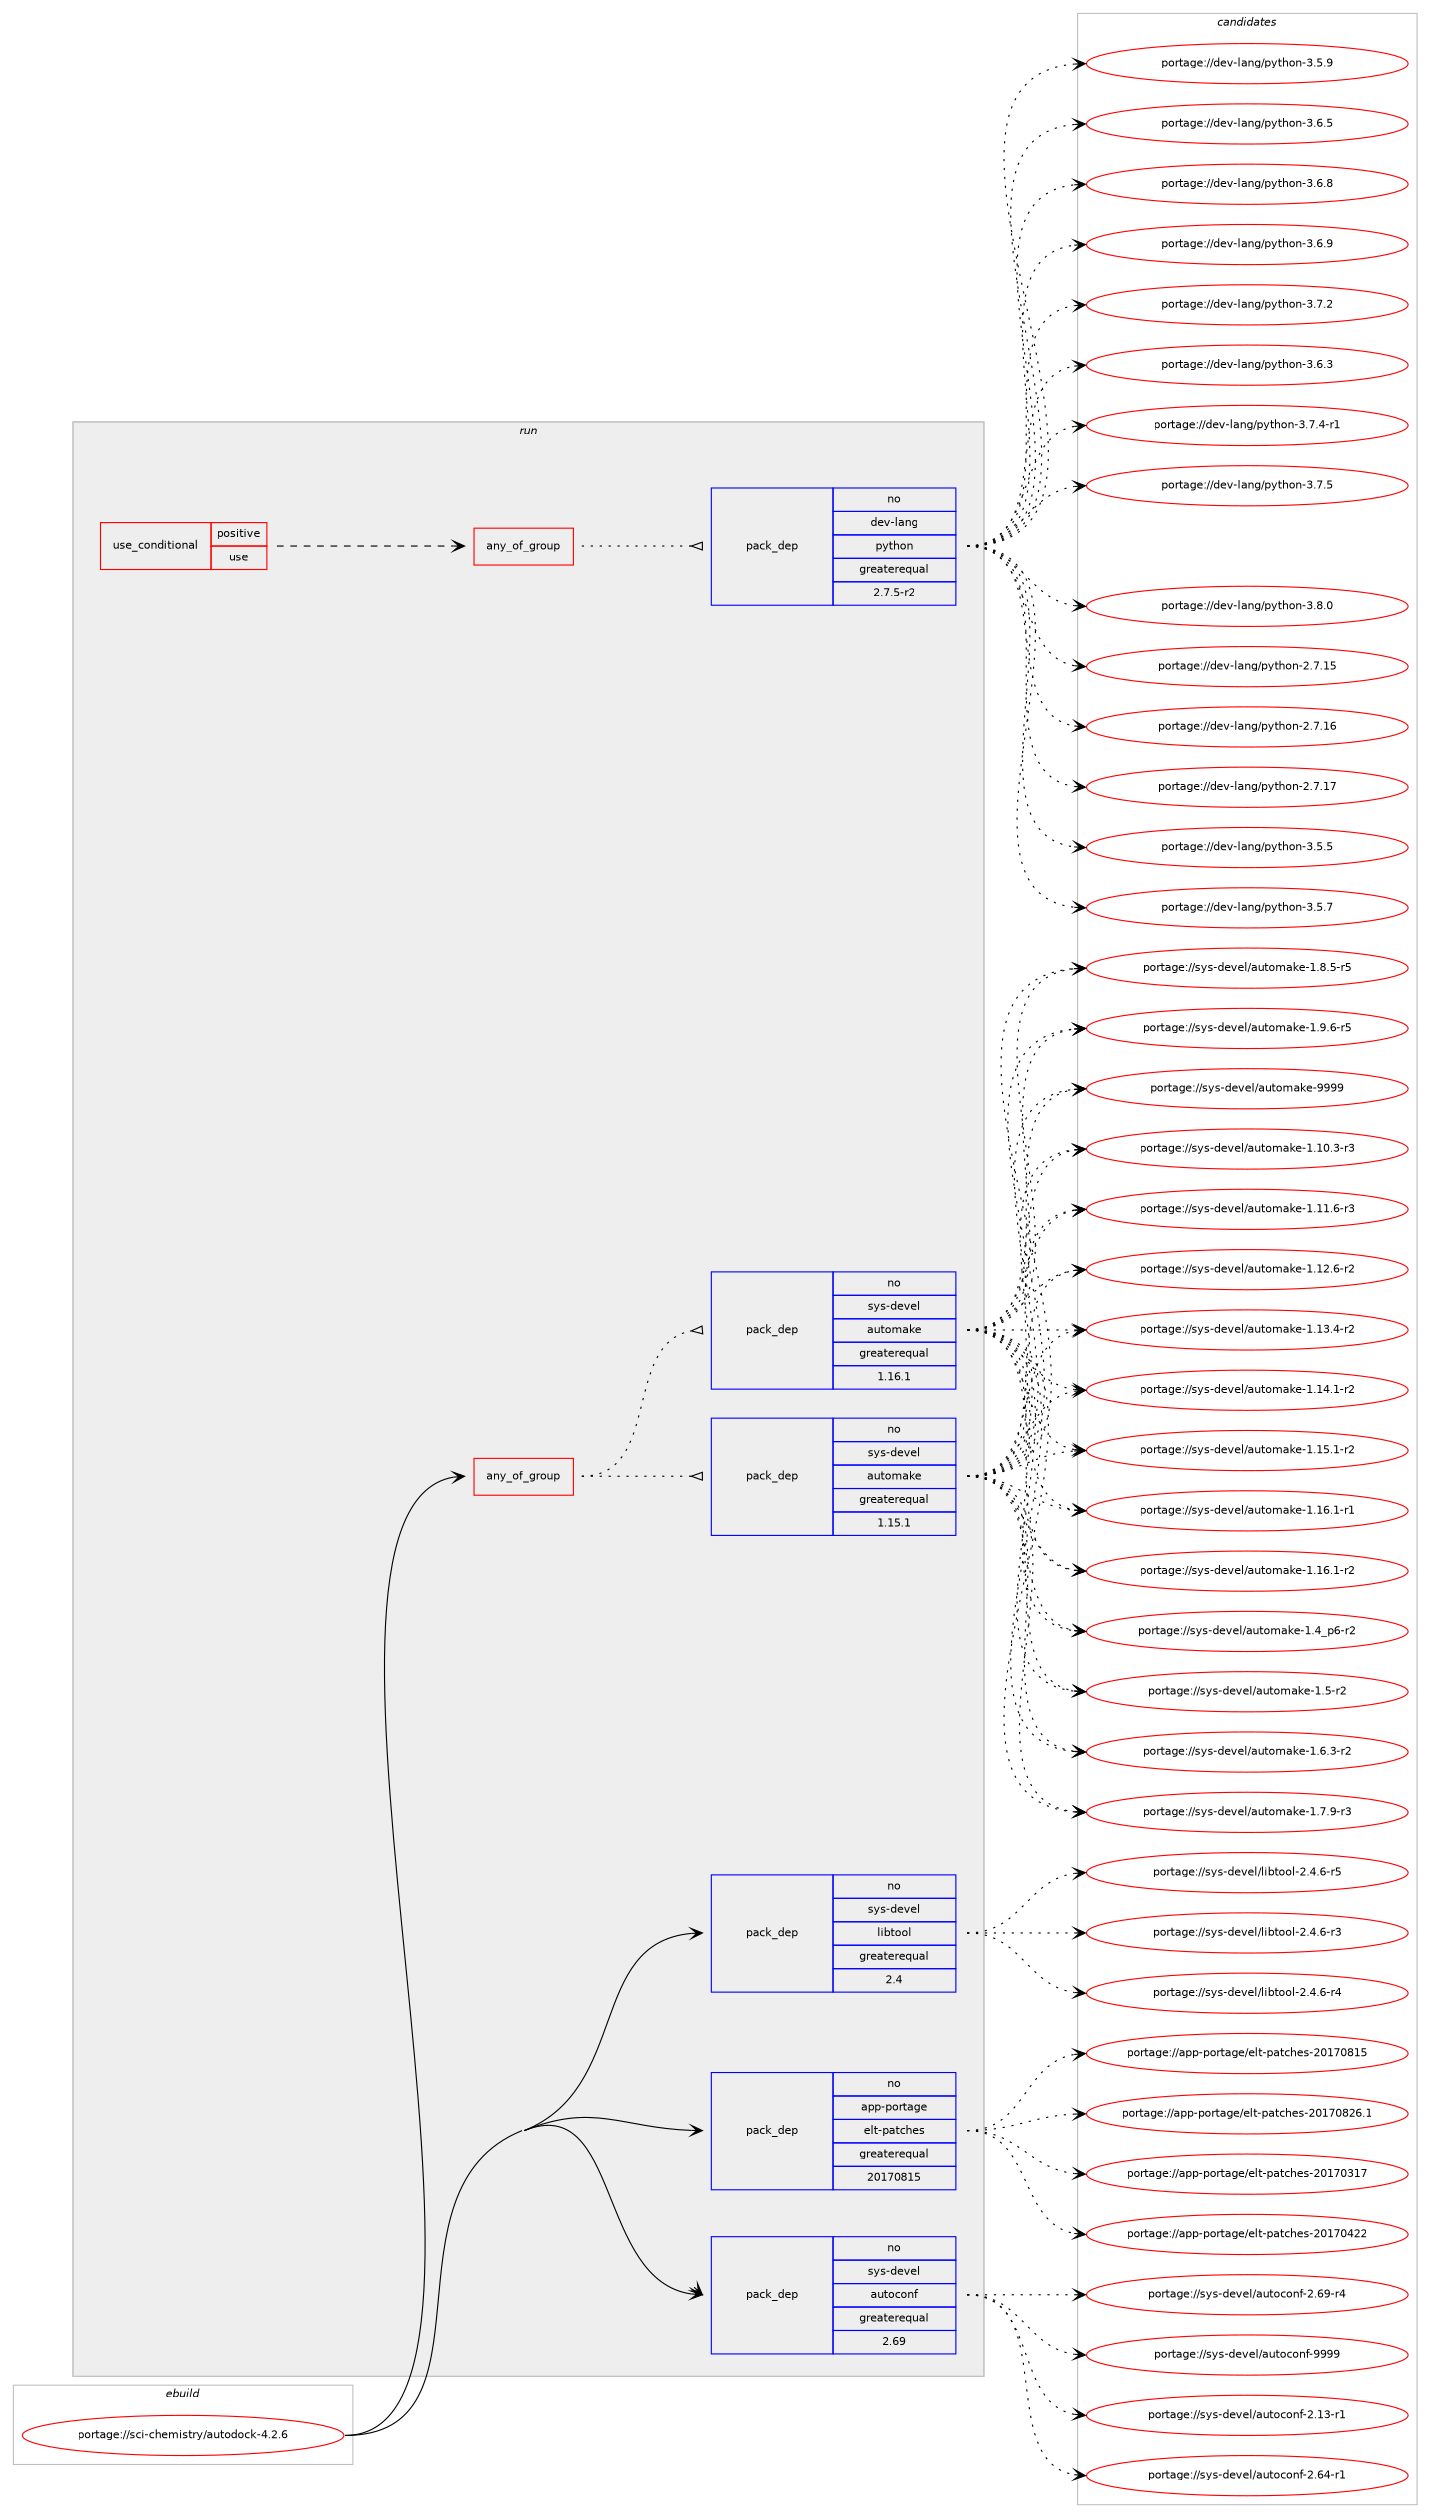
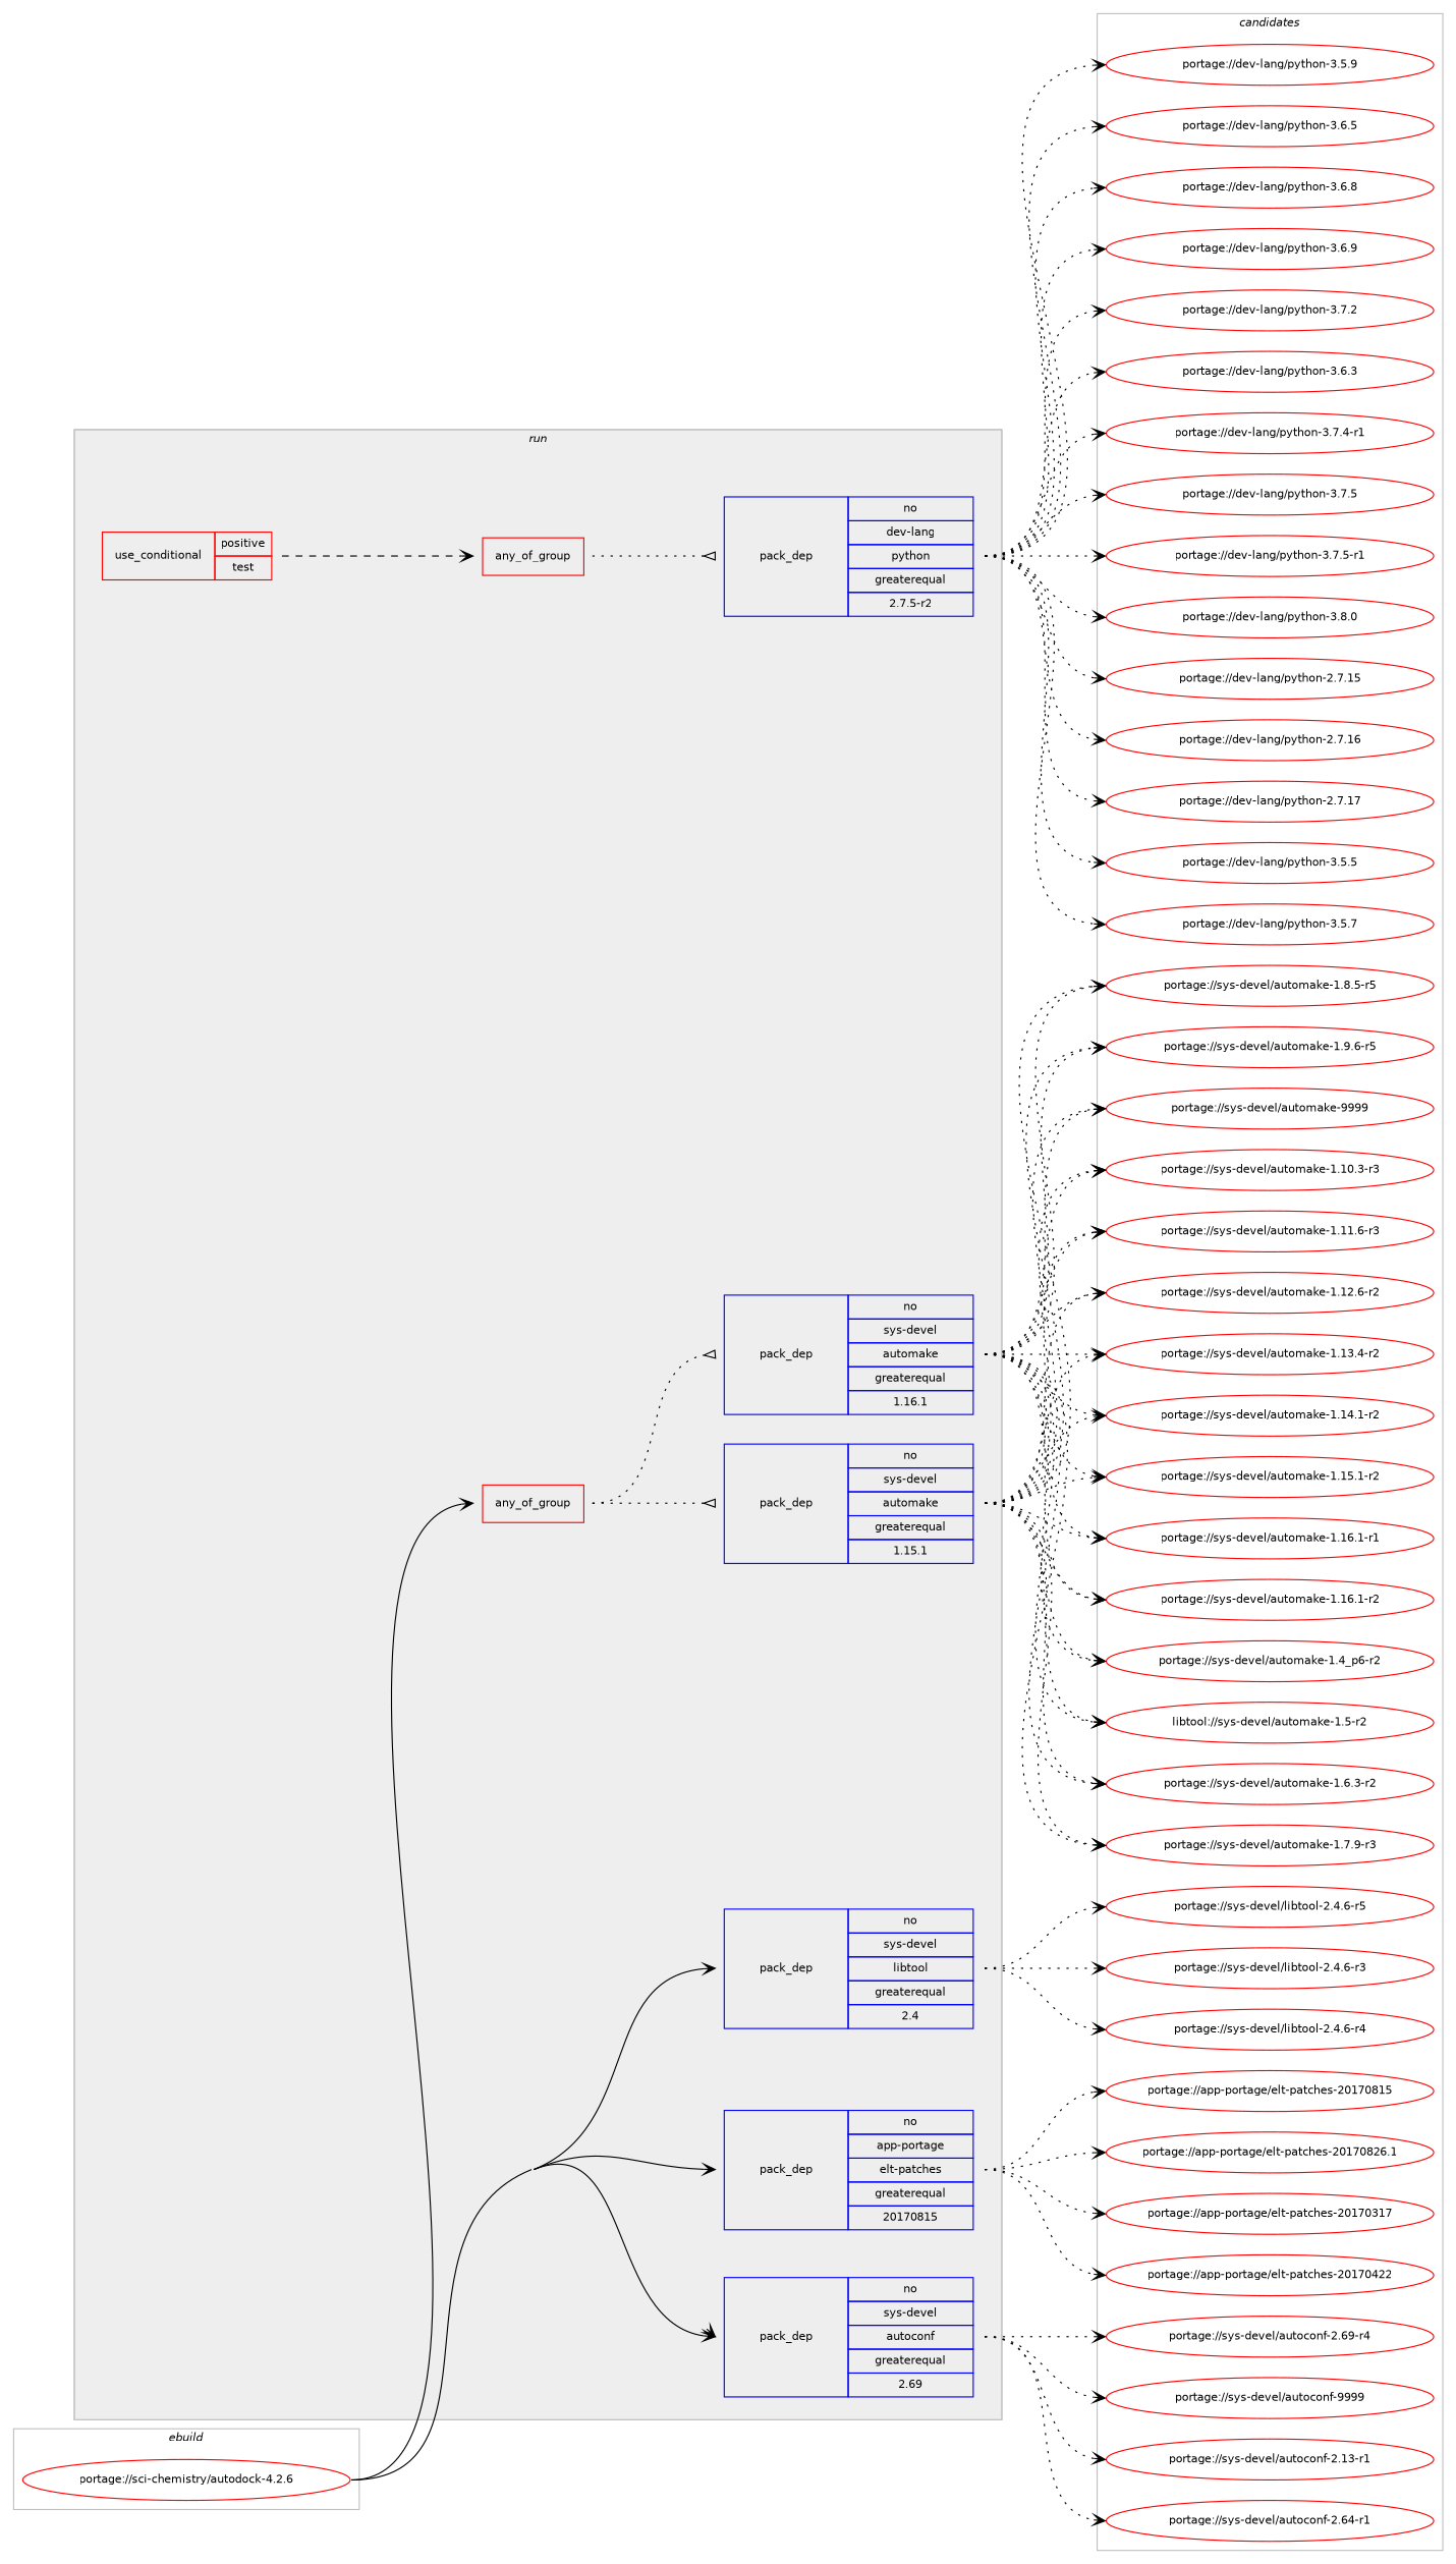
  digraph {
    compound=true
    concentrate=true
    fontname=Helvetica
    fontsize=10
    newrank=true
    rankdir=LR
    ranksep=1.5
    node [color=red fontname=Helvetica fontsize=10]
    edge [arrowhead=vee headport=w style=dotted tailport=e weight=100]
    n1 [label="portage://sci-chemistry/autodock-4.2.6" width=4]
    n2 [color=blue label=<<TABLE BORDER="0" CELLBORDER="1" CELLSPACING="0" CELLPADDING="4" WIDTH="220"><TR><TD ROWSPAN="6" CELLPADDING="30">pack_dep</TD></TR><TR><TD WIDTH="110">no</TD></TR><TR><TD>sys-devel</TD></TR><TR><TD>automake</TD></TR><TR><TD>greaterequal</TD></TR><TR><TD>1.16.1</TD></TR></TABLE>> shape=none]
    n3 [color=blue label=<<TABLE BORDER="0" CELLBORDER="1" CELLSPACING="0" CELLPADDING="4" WIDTH="220"><TR><TD ROWSPAN="6" CELLPADDING="30">pack_dep</TD></TR><TR><TD WIDTH="110">no</TD></TR><TR><TD>sys-devel</TD></TR><TR><TD>automake</TD></TR><TR><TD>greaterequal</TD></TR><TR><TD>1.15.1</TD></TR></TABLE>> shape=none]
    n4 [label=<<TABLE BORDER="0" CELLBORDER="1" CELLSPACING="0" CELLPADDING="4"><TR><TD CELLPADDING="10">any_of_group</TD></TR></TABLE>> shape=none]
    n5 [color=blue label=<<TABLE BORDER="0" CELLBORDER="1" CELLSPACING="0" CELLPADDING="4" WIDTH="220"><TR><TD ROWSPAN="6" CELLPADDING="30">pack_dep</TD></TR><TR><TD WIDTH="110">no</TD></TR><TR><TD>dev-lang</TD></TR><TR><TD>python</TD></TR><TR><TD>greaterequal</TD></TR><TR><TD>2.7.5-r2</TD></TR></TABLE>> shape=none]
    n6 [label=<<TABLE BORDER="0" CELLBORDER="1" CELLSPACING="0" CELLPADDING="4"><TR><TD CELLPADDING="10">any_of_group</TD></TR></TABLE>> shape=none]
-   n7 [label=<<TABLE BORDER="0" CELLBORDER="1" CELLSPACING="0" CELLPADDING="4"><TR><TD ROWSPAN="3" CELLPADDING="10">use_conditional</TD></TR><TR><TD>positive</TD></TR><TR><TD>use</TD></TR></TABLE>> shape=none]
+   n7 [label=<<TABLE BORDER="0" CELLBORDER="1" CELLSPACING="0" CELLPADDING="4"><TR><TD ROWSPAN="3" CELLPADDING="10">use_conditional</TD></TR><TR><TD>positive</TD></TR><TR><TD>test</TD></TR></TABLE>> shape=none]
    n8 [color=blue label=<<TABLE BORDER="0" CELLBORDER="1" CELLSPACING="0" CELLPADDING="4" WIDTH="220"><TR><TD ROWSPAN="6" CELLPADDING="30">pack_dep</TD></TR><TR><TD WIDTH="110">no</TD></TR><TR><TD>app-portage</TD></TR><TR><TD>elt-patches</TD></TR><TR><TD>greaterequal</TD></TR><TR><TD>20170815</TD></TR></TABLE>> shape=none]
    n9 [color=blue label=<<TABLE BORDER="0" CELLBORDER="1" CELLSPACING="0" CELLPADDING="4" WIDTH="220"><TR><TD ROWSPAN="6" CELLPADDING="30">pack_dep</TD></TR><TR><TD WIDTH="110">no</TD></TR><TR><TD>sys-devel</TD></TR><TR><TD>autoconf</TD></TR><TR><TD>greaterequal</TD></TR><TR><TD>2.69</TD></TR></TABLE>> shape=none]
    n10 [color=blue label=<<TABLE BORDER="0" CELLBORDER="1" CELLSPACING="0" CELLPADDING="4" WIDTH="220"><TR><TD ROWSPAN="6" CELLPADDING="30">pack_dep</TD></TR><TR><TD WIDTH="110">no</TD></TR><TR><TD>sys-devel</TD></TR><TR><TD>libtool</TD></TR><TR><TD>greaterequal</TD></TR><TR><TD>2.4</TD></TR></TABLE>> shape=none]
    n11 [label="portage://sys-devel/automake-1.10.3-r3" width=4]
    n12 [label="portage://sys-devel/automake-1.11.6-r3" width=4]
    n13 [label="portage://sys-devel/automake-1.12.6-r2" width=4]
    n14 [label="portage://sys-devel/automake-1.13.4-r2" width=4]
    n15 [label="portage://sys-devel/automake-1.14.1-r2" width=4]
    n16 [label="portage://sys-devel/automake-1.15.1-r2" width=4]
    n17 [label="portage://sys-devel/automake-1.16.1-r1" width=4]
    n18 [label="portage://sys-devel/automake-1.16.1-r2" width=4]
    n19 [label="portage://sys-devel/automake-1.4_p6-r2" width=4]
-   n20 [label="portage://sys-devel/automake-1.5-r2" width=4]
+   n20 [label="libtool://sys-devel/automake-1.5-r2" width=4]
    n21 [label="portage://sys-devel/automake-1.6.3-r2" width=4]
    n22 [label="portage://sys-devel/automake-1.7.9-r3" width=4]
    n23 [label="portage://sys-devel/automake-1.8.5-r5" width=4]
    n24 [label="portage://sys-devel/automake-1.9.6-r5" width=4]
    n25 [label="portage://sys-devel/automake-9999" width=4]
    n26 [label="portage://dev-lang/python-2.7.15" width=4]
    n27 [label="portage://dev-lang/python-2.7.16" width=4]
    n28 [label="portage://dev-lang/python-2.7.17" width=4]
    n29 [label="portage://dev-lang/python-3.5.5" width=4]
    n30 [label="portage://dev-lang/python-3.5.7" width=4]
    n31 [label="portage://dev-lang/python-3.5.9" width=4]
    n32 [label="portage://dev-lang/python-3.6.5" width=4]
    n33 [label="portage://dev-lang/python-3.6.8" width=4]
    n34 [label="portage://dev-lang/python-3.6.9" width=4]
    n35 [label="portage://dev-lang/python-3.7.2" width=4]
    n36 [label="portage://dev-lang/python-3.6.3" width=4]
    n37 [label="portage://dev-lang/python-3.7.4-r1" width=4]
    n38 [label="portage://dev-lang/python-3.7.5" width=4]
+   n39 [label="portage://dev-lang/python-3.7.5-r1" width=4]
    n40 [label="portage://dev-lang/python-3.8.0" width=4]
    n41 [label="portage://app-portage/elt-patches-20170317" width=4]
    n42 [label="portage://app-portage/elt-patches-20170422" width=4]
    n43 [label="portage://app-portage/elt-patches-20170815" width=4]
    n44 [label="portage://app-portage/elt-patches-20170826.1" width=4]
    n45 [label="portage://sys-devel/autoconf-2.13-r1" width=4]
    n46 [label="portage://sys-devel/autoconf-2.64-r1" width=4]
    n47 [label="portage://sys-devel/autoconf-2.69-r4" width=4]
    n48 [label="portage://sys-devel/autoconf-9999" width=4]
    n49 [label="portage://sys-devel/libtool-2.4.6-r3" width=4]
    n50 [label="portage://sys-devel/libtool-2.4.6-r4" width=4]
    n51 [label="portage://sys-devel/libtool-2.4.6-r5" width=4]
    subgraph cluster_1 {
      color=gray
      label=<<i>ebuild</i>>
      rank=same
      n1
    }
    subgraph cluster_2 {
      color=gray
      label=<<i>dependencies</i>>
      subgraph cluster_3 {
        color=gray
        fillcolor="#eeeeee"
        label=<<i>compile</i>>
        style=filled
        subgraph sub_4 {
          color=gray
          fillcolor="#eeeeee"
          label=<<i>compile</i>>
          style=filled
          n4
          subgraph sub_5 {
            color=gray
            fillcolor="#eeeeee"
            label=<<i>compile</i>>
            style=filled
            n2
          }
          subgraph sub_6 {
            color=gray
            fillcolor="#eeeeee"
            label=<<i>compile</i>>
            style=filled
            n3
          }
        }
        subgraph sub_7 {
          color=gray
          fillcolor="#eeeeee"
          label=<<i>compile</i>>
          style=filled
          n7
          subgraph sub_8 {
            color=gray
            fillcolor="#eeeeee"
            label=<<i>compile</i>>
            style=filled
            n6
            subgraph sub_9 {
              color=gray
              fillcolor="#eeeeee"
              label=<<i>compile</i>>
              style=filled
              n5
            }
          }
        }
        subgraph sub_10 {
          color=gray
          fillcolor="#eeeeee"
          label=<<i>compile</i>>
          style=filled
          n8
        }
        subgraph sub_11 {
          color=gray
          fillcolor="#eeeeee"
          label=<<i>compile</i>>
          style=filled
          n9
        }
        subgraph sub_12 {
          color=gray
          fillcolor="#eeeeee"
          label=<<i>compile</i>>
          style=filled
          n10
        }
      }
      subgraph cluster_13 {
        color=gray
        fillcolor="#eeeeee"
        label=<<i>compile and run</i>>
        style=filled
      }
      subgraph cluster_14 {
        color=gray
        fillcolor="#eeeeee"
        label=<<i>run</i>>
        style=filled
      }
    }
    subgraph cluster_15 {
      color=gray
      label=<<i>candidates</i>>
      rank=same
      subgraph sub_16 {
        color=black
        label=<<i>candidates</i>>
        nodesep=1
        rank=same
        n11
        n12
        n13
        n14
        n15
        n16
        n17
        n18
        n19
        n20
        n21
        n22
        n23
        n24
        n25
      }
      subgraph sub_17 {
        color=black
        label=<<i>candidates</i>>
        nodesep=1
        rank=same
        n11
        n12
        n13
        n14
        n15
        n16
        n17
        n18
        n19
        n20
        n21
        n22
        n23
        n24
        n25
      }
      subgraph sub_18 {
        color=black
        label=<<i>candidates</i>>
        nodesep=1
        rank=same
        n26
        n27
        n28
        n29
        n30
        n31
        n32
        n33
        n34
        n35
        n36
        n37
        n38
+       n39
        n40
      }
      subgraph sub_19 {
        color=black
        label=<<i>candidates</i>>
        nodesep=1
        rank=same
        n41
        n42
        n43
        n44
      }
      subgraph sub_20 {
        color=black
        label=<<i>candidates</i>>
        nodesep=1
        rank=same
        n45
        n46
        n47
        n48
      }
      subgraph sub_21 {
        color=black
        label=<<i>candidates</i>>
        nodesep=1
        rank=same
        n49
        n50
        n51
      }
    }
    n1 -> n4 [style=solid weight=20]
    n1 -> n8 [style=solid weight=20]
    n1 -> n9 [style=solid weight=20]
    n1 -> n10 [style=solid weight=20]
    n2 -> n11
    n2 -> n12
    n2 -> n13
    n2 -> n14
    n2 -> n15
    n2 -> n16
    n2 -> n17
    n2 -> n18
    n2 -> n19
    n2 -> n20
    n2 -> n21
    n2 -> n22
    n2 -> n23
    n2 -> n24
    n2 -> n25
    n3 -> n11
    n3 -> n12
    n3 -> n13
    n3 -> n14
    n3 -> n15
    n3 -> n16
    n3 -> n17
    n3 -> n18
    n3 -> n19
    n3 -> n20
    n3 -> n21
    n3 -> n22
    n3 -> n23
    n3 -> n24
    n3 -> n25
    n4 -> n2 [arrowhead=oinv weight=20]
    n4 -> n3 [arrowhead=oinv weight=20]
    n5 -> n26
    n5 -> n27
    n5 -> n28
    n5 -> n29
    n5 -> n30
    n5 -> n31
    n5 -> n32
    n5 -> n33
    n5 -> n34
    n5 -> n35
    n5 -> n36
    n5 -> n37
    n5 -> n38
+   n5 -> n39
    n5 -> n40
    n6 -> n5 [arrowhead=oinv weight=20]
    n7 -> n6 [style=dashed weight=20]
    n8 -> n41
    n8 -> n42
    n8 -> n43
    n8 -> n44
    n9 -> n45
    n9 -> n46
    n9 -> n47
    n9 -> n48
    n10 -> n49
    n10 -> n50
    n10 -> n51
  }
